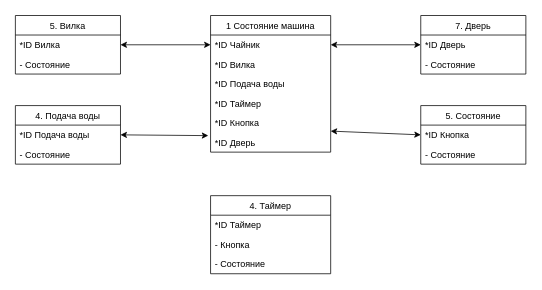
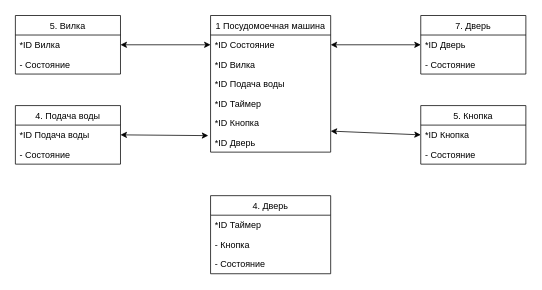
  <mxCell id="0" />
  <mxCell id="1" parent="0" />
- <mxCell id="2" value="1 Состояние машина" style="swimlane;fontStyle=0;childLayout=stackLayout;horizontal=1;startSize=26;horizontalStack=0;resizeParent=1;resizeParentMax=0;resizeLast=0;collapsible=1;marginBottom=0;" parent="1" vertex="1"><mxGeometry x="280" y="20" width="160" height="182" as="geometry"><mxRectangle x="360" y="40" width="180" height="26" as="alternateBounds" /></mxGeometry></mxCell>
- <mxCell id="3" value="*ID Чайник" style="text;strokeColor=none;fillColor=none;align=left;verticalAlign=top;spacingLeft=4;spacingRight=4;overflow=hidden;rotatable=0;points=[[0,0.5],[1,0.5]];portConstraint=eastwest;" parent="2" vertex="1"><mxGeometry y="26" width="160" height="26" as="geometry" /></mxCell>
+ <mxCell id="2" value="1 Посудомоечная машина" style="swimlane;fontStyle=0;childLayout=stackLayout;horizontal=1;startSize=26;horizontalStack=0;resizeParent=1;resizeParentMax=0;resizeLast=0;collapsible=1;marginBottom=0;" parent="1" vertex="1"><mxGeometry x="280" y="20" width="160" height="182" as="geometry"><mxRectangle x="360" y="40" width="180" height="26" as="alternateBounds" /></mxGeometry></mxCell>
+ <mxCell id="3" value="*ID Состояние" style="text;strokeColor=none;fillColor=none;align=left;verticalAlign=top;spacingLeft=4;spacingRight=4;overflow=hidden;rotatable=0;points=[[0,0.5],[1,0.5]];portConstraint=eastwest;" parent="2" vertex="1"><mxGeometry y="26" width="160" height="26" as="geometry" /></mxCell>
  <mxCell id="4" value="*ID Вилка" style="text;strokeColor=none;fillColor=none;align=left;verticalAlign=top;spacingLeft=4;spacingRight=4;overflow=hidden;rotatable=0;points=[[0,0.5],[1,0.5]];portConstraint=eastwest;" parent="2" vertex="1"><mxGeometry y="52" width="160" height="26" as="geometry" /></mxCell>
  <mxCell id="5" value="*ID Подача воды" style="text;strokeColor=none;fillColor=none;align=left;verticalAlign=top;spacingLeft=4;spacingRight=4;overflow=hidden;rotatable=0;points=[[0,0.5],[1,0.5]];portConstraint=eastwest;" parent="2" vertex="1"><mxGeometry y="78" width="160" height="26" as="geometry" /></mxCell>
  <mxCell id="6" value="*ID Таймер" style="text;strokeColor=none;fillColor=none;align=left;verticalAlign=top;spacingLeft=4;spacingRight=4;overflow=hidden;rotatable=0;points=[[0,0.5],[1,0.5]];portConstraint=eastwest;" parent="2" vertex="1"><mxGeometry y="104" width="160" height="26" as="geometry" /></mxCell>
  <mxCell id="7" value="*ID Кнопка" style="text;strokeColor=none;fillColor=none;align=left;verticalAlign=top;spacingLeft=4;spacingRight=4;overflow=hidden;rotatable=0;points=[[0,0.5],[1,0.5]];portConstraint=eastwest;" parent="2" vertex="1"><mxGeometry y="130" width="160" height="26" as="geometry" /></mxCell>
  <mxCell id="8" value="*ID Дверь" style="text;strokeColor=none;fillColor=none;align=left;verticalAlign=top;spacingLeft=4;spacingRight=4;overflow=hidden;rotatable=0;points=[[0,0.5],[1,0.5]];portConstraint=eastwest;" parent="2" vertex="1"><mxGeometry y="156" width="160" height="26" as="geometry" /></mxCell>
  <mxCell id="9" value="5. Вилка" style="swimlane;fontStyle=0;childLayout=stackLayout;horizontal=1;startSize=26;horizontalStack=0;resizeParent=1;resizeParentMax=0;resizeLast=0;collapsible=1;marginBottom=0;" parent="1" vertex="1"><mxGeometry x="20" y="20" width="140" height="78" as="geometry" /></mxCell>
  <mxCell id="10" value="*ID Вилка" style="text;strokeColor=none;fillColor=none;align=left;verticalAlign=top;spacingLeft=4;spacingRight=4;overflow=hidden;rotatable=0;points=[[0,0.5],[1,0.5]];portConstraint=eastwest;" parent="9" vertex="1"><mxGeometry y="26" width="140" height="26" as="geometry" /></mxCell>
  <mxCell id="11" value="- Состояние" style="text;strokeColor=none;fillColor=none;align=left;verticalAlign=top;spacingLeft=4;spacingRight=4;overflow=hidden;rotatable=0;points=[[0,0.5],[1,0.5]];portConstraint=eastwest;" parent="9" vertex="1"><mxGeometry y="52" width="140" height="26" as="geometry" /></mxCell>
  <mxCell id="12" value="4. Подача воды" style="swimlane;fontStyle=0;childLayout=stackLayout;horizontal=1;startSize=26;horizontalStack=0;resizeParent=1;resizeParentMax=0;resizeLast=0;collapsible=1;marginBottom=0;" parent="1" vertex="1"><mxGeometry x="20" y="140" width="140" height="78" as="geometry" /></mxCell>
  <mxCell id="13" value="*ID Подача воды" style="text;strokeColor=none;fillColor=none;align=left;verticalAlign=top;spacingLeft=4;spacingRight=4;overflow=hidden;rotatable=0;points=[[0,0.5],[1,0.5]];portConstraint=eastwest;" parent="12" vertex="1"><mxGeometry y="26" width="140" height="26" as="geometry" /></mxCell>
  <mxCell id="14" value="- Состояние" style="text;strokeColor=none;fillColor=none;align=left;verticalAlign=top;spacingLeft=4;spacingRight=4;overflow=hidden;rotatable=0;points=[[0,0.5],[1,0.5]];portConstraint=eastwest;" parent="12" vertex="1"><mxGeometry y="52" width="140" height="26" as="geometry" /></mxCell>
- <mxCell id="15" value="4. Таймер" style="swimlane;fontStyle=0;childLayout=stackLayout;horizontal=1;startSize=26;horizontalStack=0;resizeParent=1;resizeParentMax=0;resizeLast=0;collapsible=1;marginBottom=0;" parent="1" vertex="1"><mxGeometry x="280" y="260" width="160" height="104" as="geometry" /></mxCell>
+ <mxCell id="15" value="4. Дверь" style="swimlane;fontStyle=0;childLayout=stackLayout;horizontal=1;startSize=26;horizontalStack=0;resizeParent=1;resizeParentMax=0;resizeLast=0;collapsible=1;marginBottom=0;" parent="1" vertex="1"><mxGeometry x="280" y="260" width="160" height="104" as="geometry" /></mxCell>
  <mxCell id="16" value="*ID Таймер" style="text;strokeColor=none;fillColor=none;align=left;verticalAlign=top;spacingLeft=4;spacingRight=4;overflow=hidden;rotatable=0;points=[[0,0.5],[1,0.5]];portConstraint=eastwest;" parent="15" vertex="1"><mxGeometry y="26" width="160" height="26" as="geometry" /></mxCell>
  <mxCell id="17" value="- Кнопка" style="text;strokeColor=none;fillColor=none;align=left;verticalAlign=top;spacingLeft=4;spacingRight=4;overflow=hidden;rotatable=0;points=[[0,0.5],[1,0.5]];portConstraint=eastwest;" parent="15" vertex="1"><mxGeometry y="52" width="160" height="26" as="geometry" /></mxCell>
  <mxCell id="18" value="- Состояние" style="text;strokeColor=none;fillColor=none;align=left;verticalAlign=top;spacingLeft=4;spacingRight=4;overflow=hidden;rotatable=0;points=[[0,0.5],[1,0.5]];portConstraint=eastwest;" parent="15" vertex="1"><mxGeometry y="78" width="160" height="26" as="geometry" /></mxCell>
  <mxCell id="19" value="7. Дверь" style="swimlane;fontStyle=0;childLayout=stackLayout;horizontal=1;startSize=26;horizontalStack=0;resizeParent=1;resizeParentMax=0;resizeLast=0;collapsible=1;marginBottom=0;" parent="1" vertex="1"><mxGeometry x="560" y="20" width="140" height="78" as="geometry" /></mxCell>
  <mxCell id="20" value="*ID Дверь" style="text;strokeColor=none;fillColor=none;align=left;verticalAlign=top;spacingLeft=4;spacingRight=4;overflow=hidden;rotatable=0;points=[[0,0.5],[1,0.5]];portConstraint=eastwest;" parent="19" vertex="1"><mxGeometry y="26" width="140" height="26" as="geometry" /></mxCell>
  <mxCell id="21" value="- Состояние" style="text;strokeColor=none;fillColor=none;align=left;verticalAlign=top;spacingLeft=4;spacingRight=4;overflow=hidden;rotatable=0;points=[[0,0.5],[1,0.5]];portConstraint=eastwest;" parent="19" vertex="1"><mxGeometry y="52" width="140" height="26" as="geometry" /></mxCell>
- <mxCell id="22" value="5. Состояние" style="swimlane;fontStyle=0;childLayout=stackLayout;horizontal=1;startSize=26;horizontalStack=0;resizeParent=1;resizeParentMax=0;resizeLast=0;collapsible=1;marginBottom=0;" parent="1" vertex="1"><mxGeometry x="560" y="140" width="140" height="78" as="geometry" /></mxCell>
+ <mxCell id="22" value="5. Кнопка" style="swimlane;fontStyle=0;childLayout=stackLayout;horizontal=1;startSize=26;horizontalStack=0;resizeParent=1;resizeParentMax=0;resizeLast=0;collapsible=1;marginBottom=0;" parent="1" vertex="1"><mxGeometry x="560" y="140" width="140" height="78" as="geometry" /></mxCell>
  <mxCell id="23" value="*ID Кнопка" style="text;strokeColor=none;fillColor=none;align=left;verticalAlign=top;spacingLeft=4;spacingRight=4;overflow=hidden;rotatable=0;points=[[0,0.5],[1,0.5]];portConstraint=eastwest;" parent="22" vertex="1"><mxGeometry y="26" width="140" height="26" as="geometry" /></mxCell>
  <mxCell id="24" value="- Состояние" style="text;strokeColor=none;fillColor=none;align=left;verticalAlign=top;spacingLeft=4;spacingRight=4;overflow=hidden;rotatable=0;points=[[0,0.5],[1,0.5]];portConstraint=eastwest;" parent="22" vertex="1"><mxGeometry y="52" width="140" height="26" as="geometry" /></mxCell>
  <mxCell id="25" style="rounded=0;orthogonalLoop=1;jettySize=auto;html=1;exitX=1;exitY=0.5;exitDx=0;exitDy=0;entryX=0;entryY=0.5;entryDx=0;entryDy=0;startArrow=classic;startFill=1;" parent="1" source="10" target="3" edge="1"><mxGeometry relative="1" as="geometry" /></mxCell>
  <mxCell id="26" style="edgeStyle=none;rounded=0;orthogonalLoop=1;jettySize=auto;html=1;exitX=-0.019;exitY=0.154;exitDx=0;exitDy=0;entryX=1;entryY=0.5;entryDx=0;entryDy=0;startArrow=classic;startFill=1;exitPerimeter=0;" parent="1" source="8" target="13" edge="1"><mxGeometry relative="1" as="geometry" /></mxCell>
  <mxCell id="27" style="edgeStyle=none;rounded=0;orthogonalLoop=1;jettySize=auto;html=1;exitX=0;exitY=0.5;exitDx=0;exitDy=0;entryX=1;entryY=-0.077;entryDx=0;entryDy=0;startArrow=classic;startFill=1;entryPerimeter=0;" parent="1" source="23" target="8" edge="1"><mxGeometry relative="1" as="geometry" /></mxCell>
  <mxCell id="28" style="edgeStyle=none;rounded=0;orthogonalLoop=1;jettySize=auto;html=1;exitX=0;exitY=0.5;exitDx=0;exitDy=0;entryX=1;entryY=0.5;entryDx=0;entryDy=0;startArrow=classic;startFill=1;" parent="1" source="20" target="3" edge="1"><mxGeometry relative="1" as="geometry" /></mxCell>
